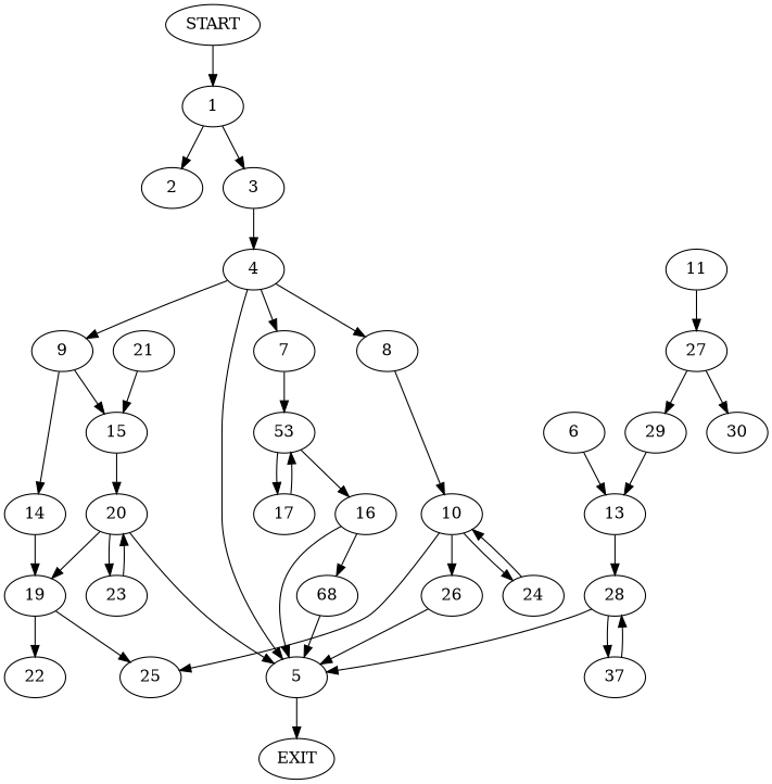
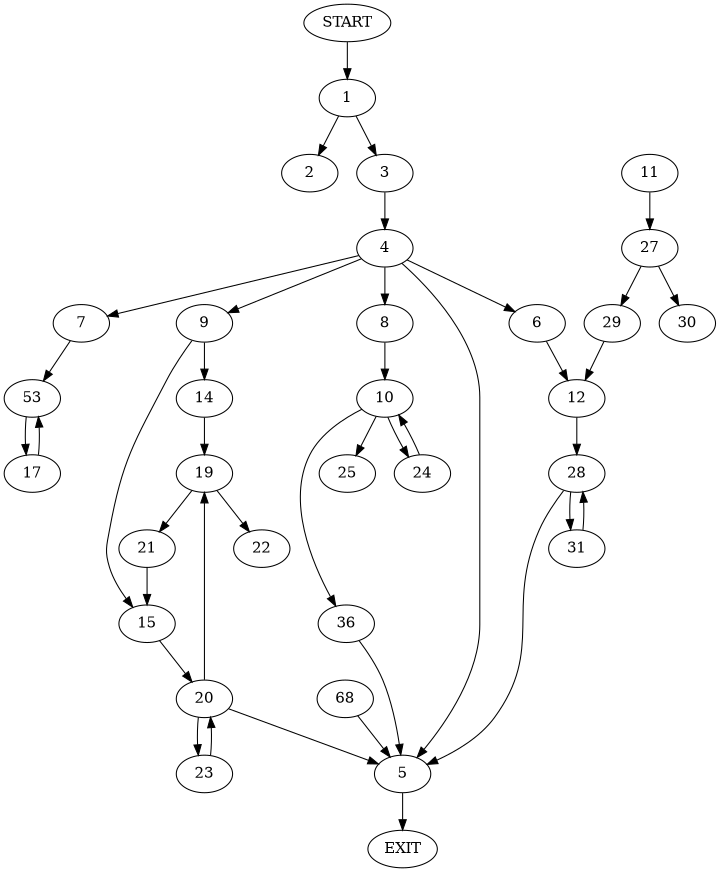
  digraph {
    n1 [label=START]
    1
    2
    3
    n5 [label=EXIT]
    4
    5
    6
    7
    8
    9
-   12 [label=13]
+   12
    n13 [label=53]
    10
    14
    15
    11
    27
    28
-   16
    17
    24
    25
-   26
+   26 [label=36]
    19
    20
    29
    30
-   31 [label=37]
+   31
    n30 [label=68]
    21
    22
    23
    n1 -> 1
    1 -> 2
    1 -> 3
    3 -> 4
    4 -> 5
+   4 -> 6
    4 -> 7
    4 -> 8
    4 -> 9
    5 -> n5
    6 -> 12
    7 -> n13
    8 -> 10
    9 -> 14
    9 -> 15
    12 -> 28
-   n13 -> 16
    n13 -> 17
    10 -> 24
    10 -> 25
    10 -> 26
    14 -> 19
    15 -> 20
    11 -> 27
    27 -> 29
    27 -> 30
    28 -> 5
    28 -> 31
-   16 -> 5
-   16 -> n30
    17 -> n13
    24 -> 10
    26 -> 5
-   19 -> 25
+   19 -> 21
    19 -> 22
    20 -> 5
    20 -> 19
    20 -> 23
    29 -> 12
    31 -> 28
    n30 -> 5
    21 -> 15
    23 -> 20
  }
